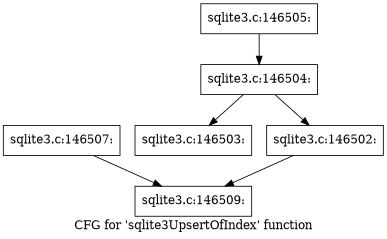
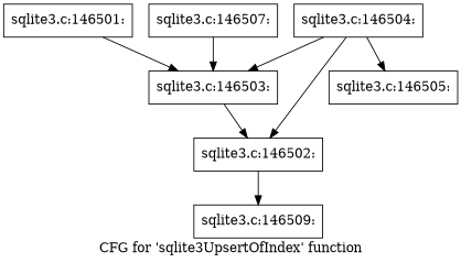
  digraph {
    label="CFG for 'sqlite3UpsertOfIndex' function"
    node [shape=record]
+   n1 [label="{sqlite3.c:146501:}"]
    n2 [label="{sqlite3.c:146503:}"]
    n3 [label="{sqlite3.c:146502:}"]
    n4 [label="{sqlite3.c:146504:}"]
    n5 [label="{sqlite3.c:146505:}"]
    n6 [label="{sqlite3.c:146509:}"]
    n7 [label="{sqlite3.c:146507:}"]
+   n1 -> n2
+   n2 -> n3
    n3 -> n6
    n4 -> n2
    n4 -> n3
-   n5 -> n4
-   n7 -> n6
+   n4 -> n5
+   n7 -> n2
  }
